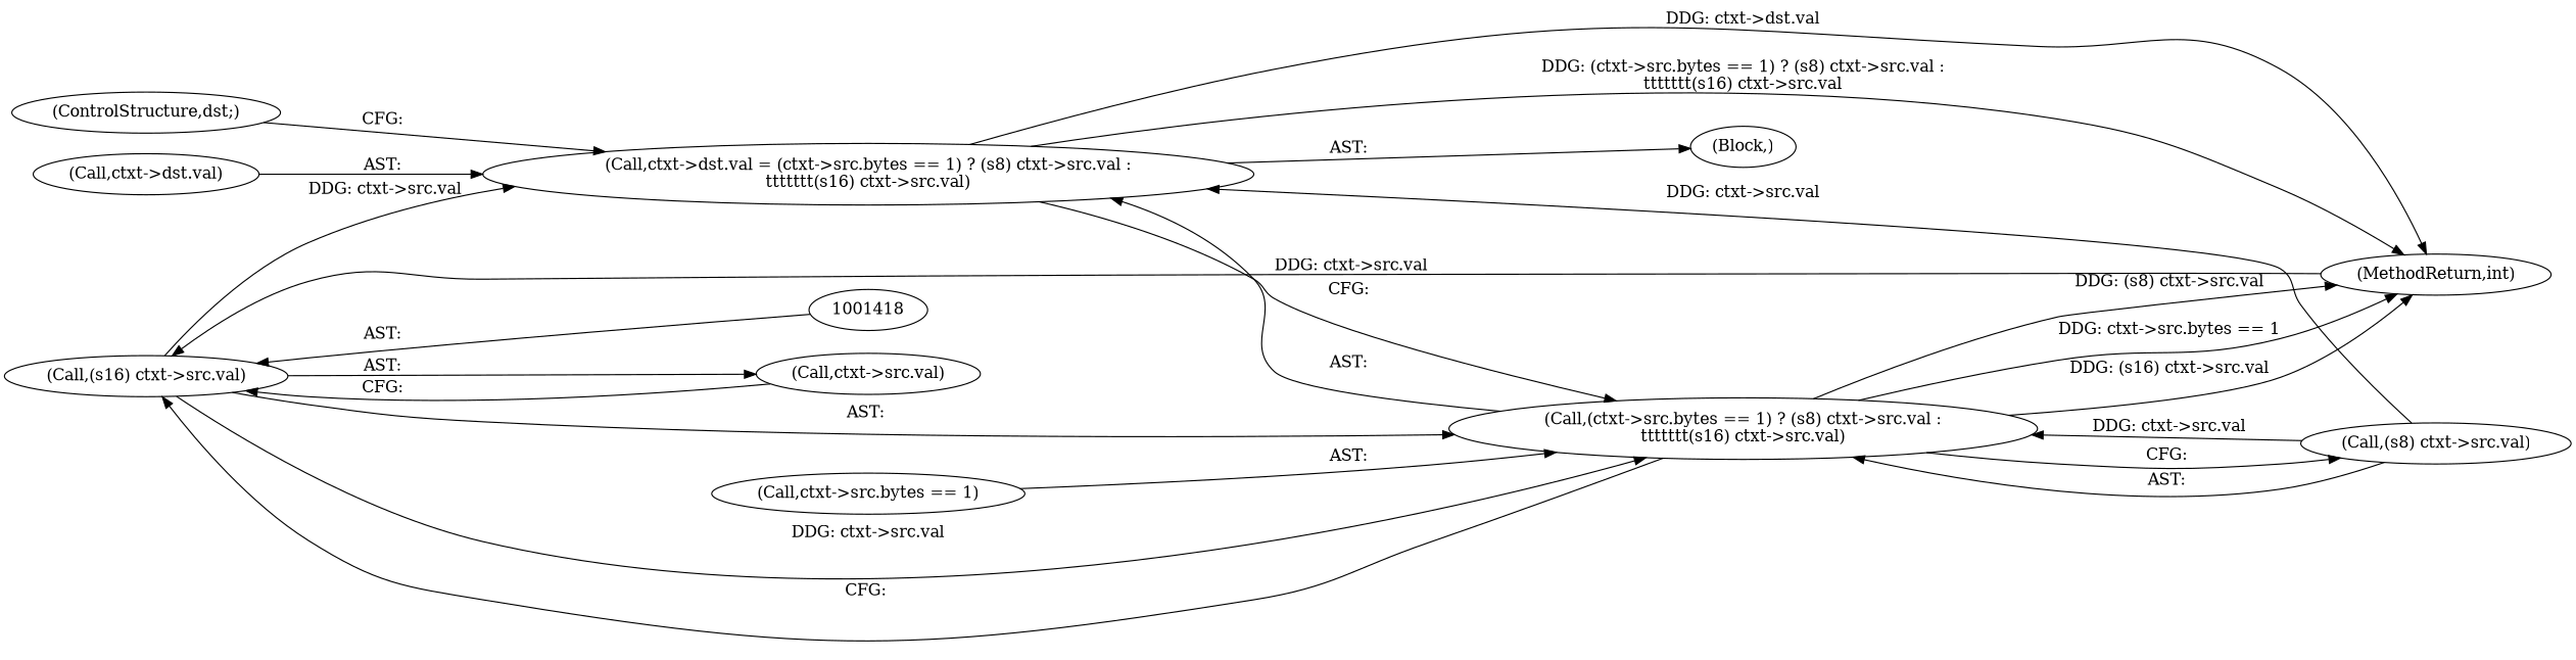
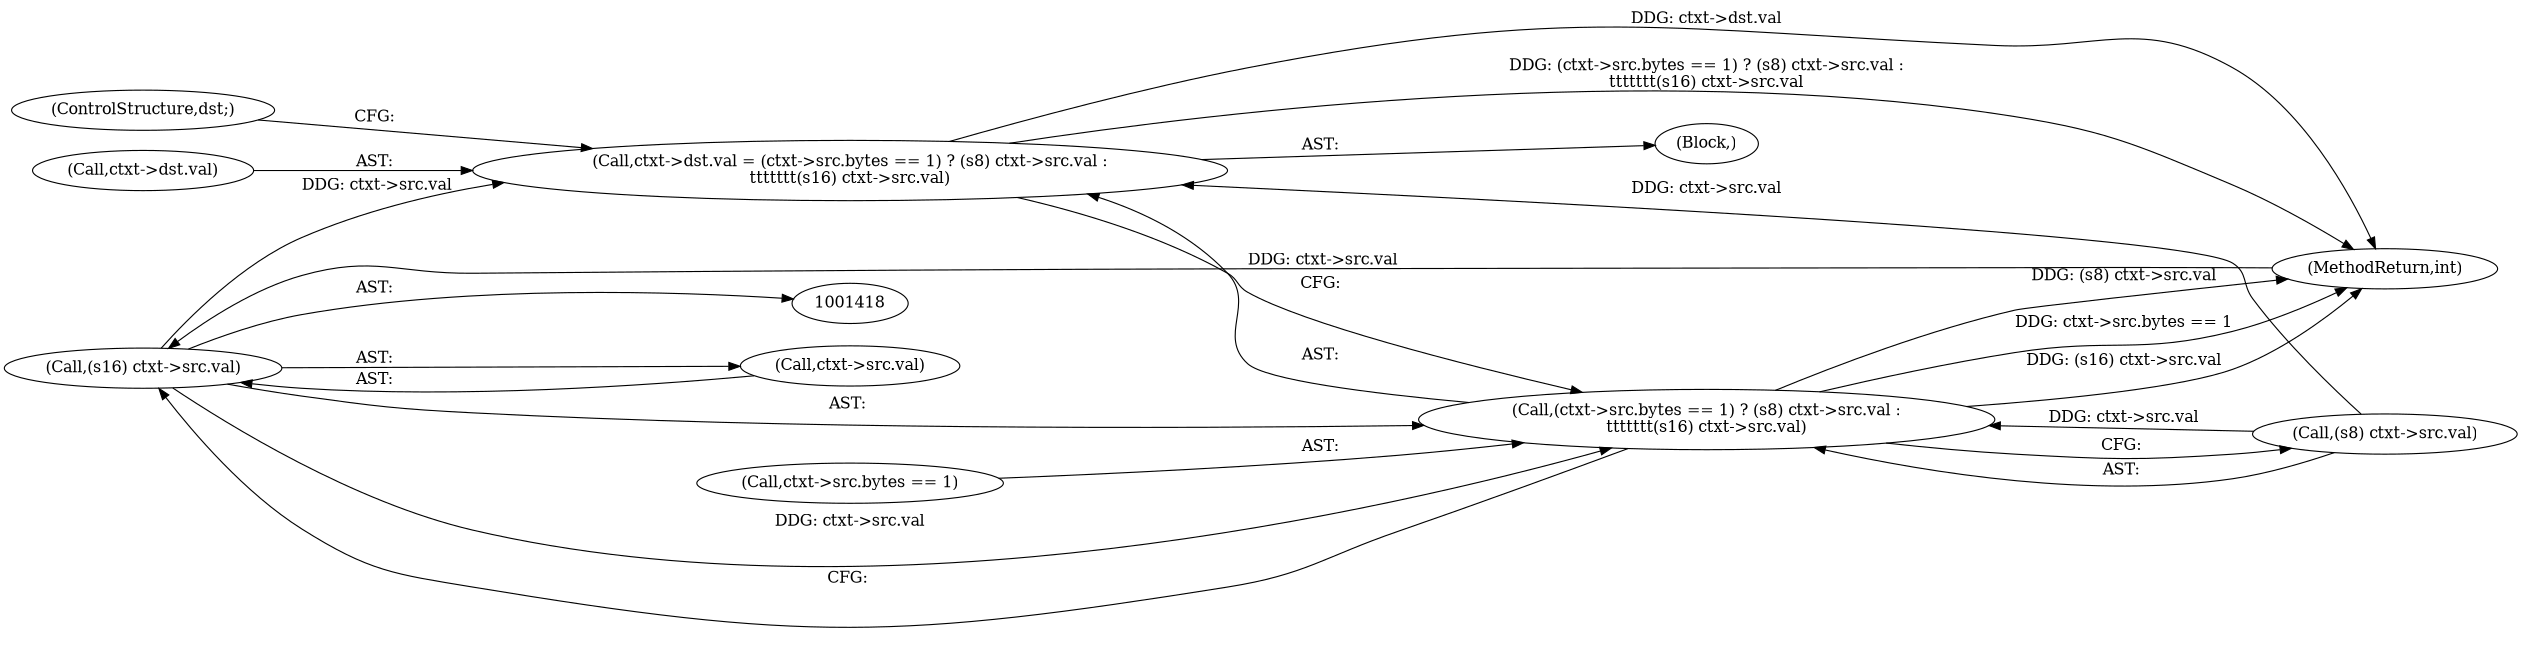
  digraph {
    rankdir=LR
    n1 [label="(Call,(s16) ctxt->src.val)"]
    n2 [label="(Call,ctxt->dst.val = (ctxt->src.bytes == 1) ? (s8) ctxt->src.val :\n\t\t\t\t\t\t\t(s16) ctxt->src.val)"]
    n3 [label="(Call,(ctxt->src.bytes == 1) ? (s8) ctxt->src.val :\n\t\t\t\t\t\t\t(s16) ctxt->src.val)"]
    n4 [label="(Call,ctxt->src.val)"]
    n5 [label="(MethodReturn,int)"]
    n6 [label="(Block,)"]
    n7 [label="(Call,(s8) ctxt->src.val)"]
    n8 [label="(ControlStructure,dst;)"]
    n9 [label="(Call,ctxt->dst.val)"]
    n10 [label="(Call,ctxt->src.bytes == 1)"]
    1001418
    n1 -> n2 [label="DDG: ctxt->src.val"]
    n1 -> n3 [label="AST: "]
    n1 -> n3 [label="DDG: ctxt->src.val"]
    n1 -> n4 [label="AST: "]
    n2 -> n3 [label="CFG: "]
    n2 -> n5 [label="DDG: ctxt->dst.val"]
    n2 -> n5 [label="DDG: (ctxt->src.bytes == 1) ? (s8) ctxt->src.val :\n\t\t\t\t\t\t\t(s16) ctxt->src.val"]
    n2 -> n6 [label="AST: "]
    n3 -> n1 [label="CFG: "]
    n3 -> n2 [label="AST: "]
    n3 -> n5 [label="DDG: (s16) ctxt->src.val"]
    n3 -> n5 [label="DDG: (s8) ctxt->src.val"]
    n3 -> n5 [label="DDG: ctxt->src.bytes == 1"]
    n3 -> n7 [label="CFG: "]
-   n4 -> n1 [label="CFG: "]
+   n4 -> n1 [label="AST: "]
    n5 -> n1 [label="DDG: ctxt->src.val"]
    n7 -> n2 [label="DDG: ctxt->src.val"]
    n7 -> n3 [label="AST: "]
    n7 -> n3 [label="DDG: ctxt->src.val"]
    n8 -> n2 [label="CFG: "]
    n9 -> n2 [label="AST: "]
    n10 -> n3 [label="AST: "]
-   1001418 -> n1 [label="AST: "]
+   n1 -> 1001418 [label="AST: "]
  }
